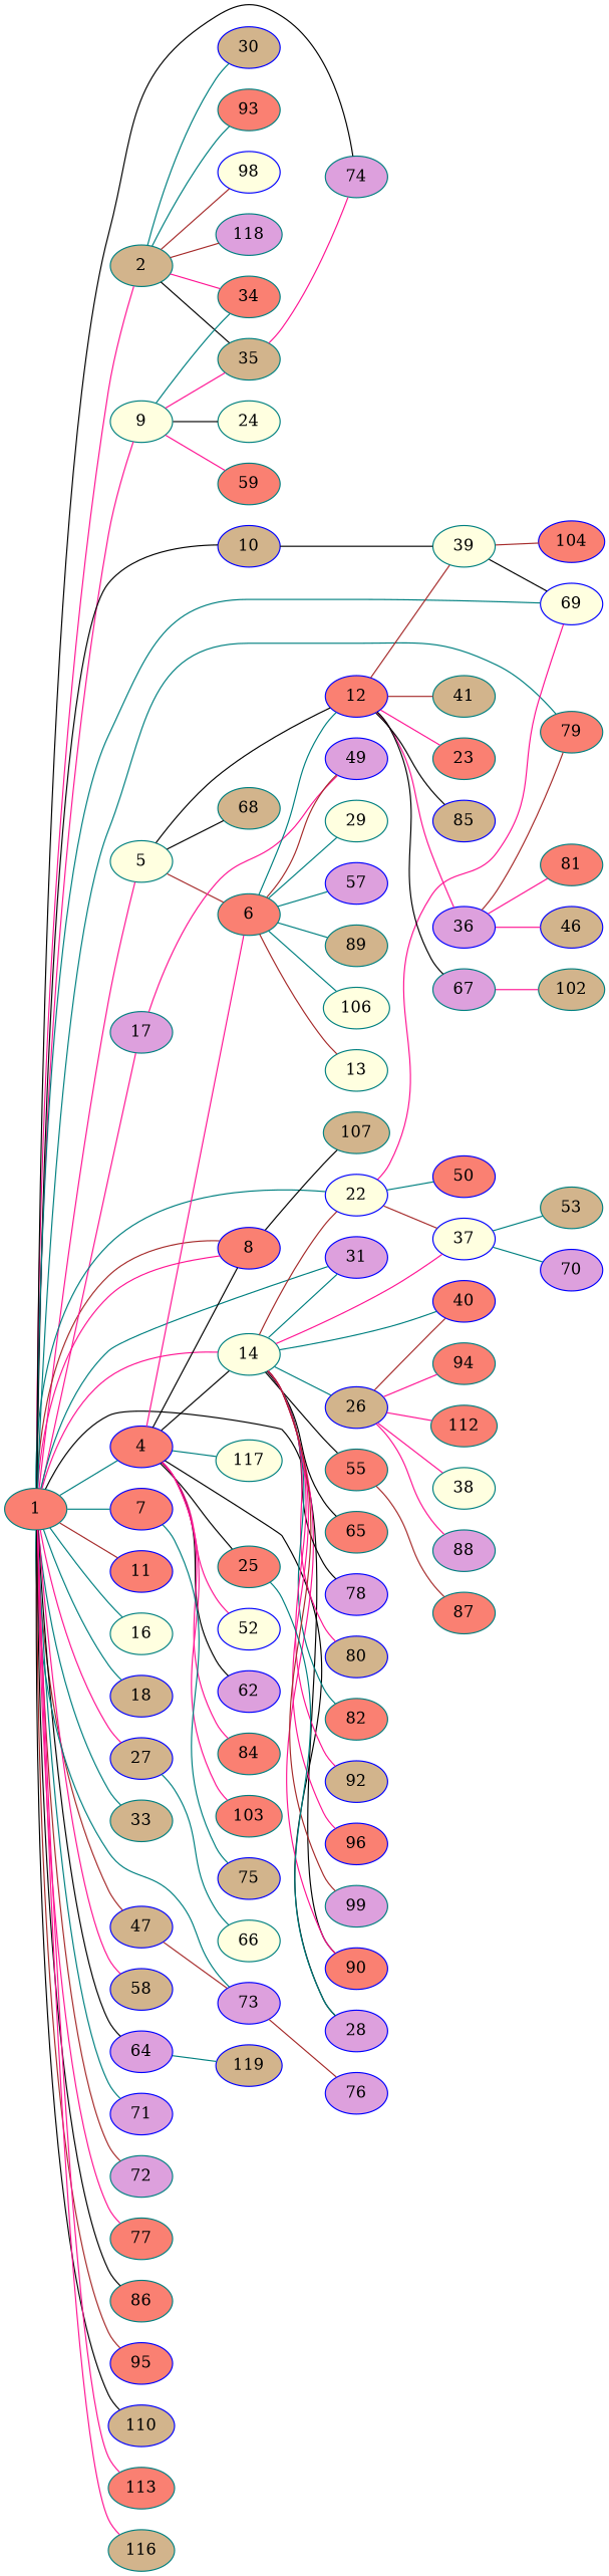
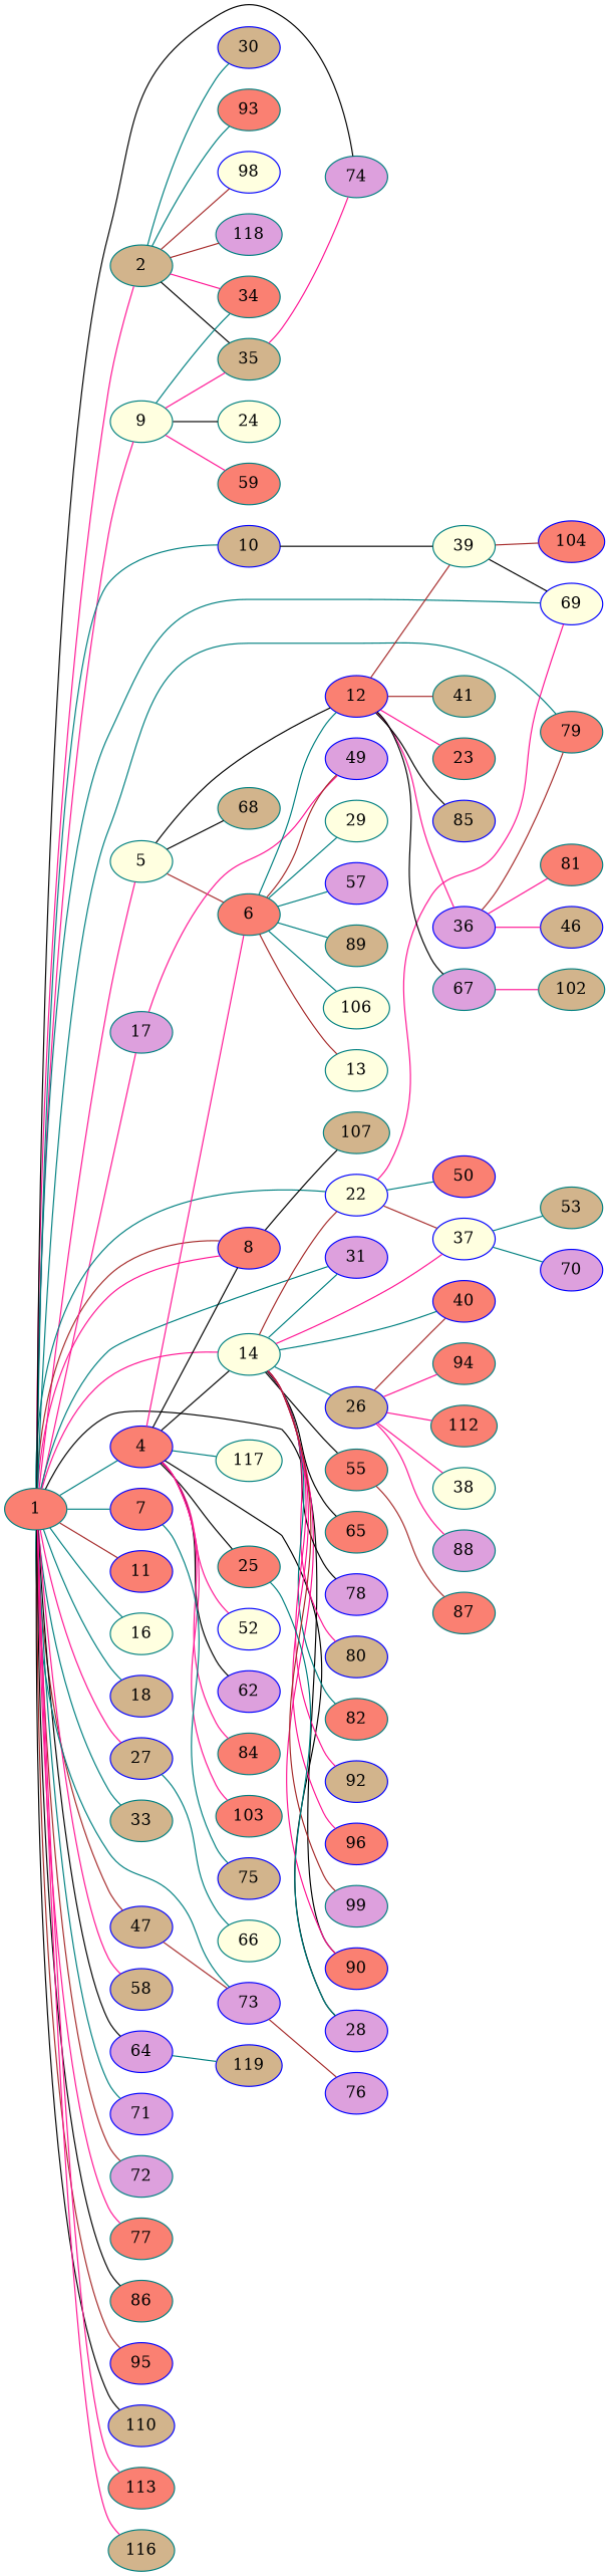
  graph {
    rankdir=LR
    node [color=teal fillcolor=salmon style=filled]
    edge [color=deeppink]
    1 [super="+3"]
    2 [fillcolor=tan super="+109"]
    4 [color=blue super="+21"]
    5 [fillcolor=lightyellow super="+83"]
    7 [color=blue super="+56"]
    8 [color=blue super="+42"]
    9 [fillcolor=lightyellow super="+43"]
    10 [color=blue fillcolor=tan super="+91"]
    11 [color=blue]
    14 [fillcolor=lightyellow super="+105"]
    16 [fillcolor=lightyellow super="+32"]
    17 [fillcolor=plum]
    18 [color=blue fillcolor=tan]
    22 [color=blue fillcolor=lightyellow]
    27 [color=blue fillcolor=tan]
    31 [color=blue fillcolor=plum super="+111"]
    33 [fillcolor=tan]
    47 [color=blue fillcolor=tan]
    58 [color=blue fillcolor=tan]
    64 [color=blue fillcolor=plum]
    69 [color=blue fillcolor=lightyellow super="+100"]
    71 [color=blue fillcolor=plum]
    72 [fillcolor=plum]
    73 [color=blue fillcolor=plum super="+101"]
    74 [fillcolor=plum]
    77
    79
    86
    90 [color=blue]
    95 [color=blue]
    110 [color=blue fillcolor=tan super="+115"]
    113
    116 [fillcolor=tan]
    30 [color=blue fillcolor=tan]
    34 [super="+63"]
    35 [fillcolor=tan super="+108"]
    93
    98 [color=blue fillcolor=lightyellow]
    118 [fillcolor=plum]
    6 [super="+20"]
    25
    28 [color=blue fillcolor=plum]
    52 [color=blue fillcolor=lightyellow]
    62 [color=blue fillcolor=plum]
    84
    103
    117 [fillcolor=lightyellow]
    12 [color=blue super="+15"]
    68 [fillcolor=tan]
    75 [color=blue fillcolor=tan]
    107 [fillcolor=tan]
    24 [fillcolor=lightyellow]
    59
    39 [fillcolor=lightyellow super="+51"]
    26 [color=blue fillcolor=tan super="+54"]
    37 [color=blue fillcolor=lightyellow super="+45"]
    40 [color=blue super="+48"]
    55 [super="+97"]
    65
    78 [color=blue fillcolor=plum]
    80 [color=blue fillcolor=tan]
    82
    92 [color=blue fillcolor=tan]
    96 [color=blue]
    99 [fillcolor=plum]
    49 [color=blue fillcolor=plum]
    50 [color=blue]
    66 [fillcolor=lightyellow]
    119 [color=blue fillcolor=tan]
    76 [color=blue fillcolor=plum super="+114"]
    13 [fillcolor=lightyellow]
    29 [fillcolor=lightyellow]
    57 [color=blue fillcolor=plum]
    89 [fillcolor=tan]
    106 [fillcolor=lightyellow]
    23
    36 [color=blue fillcolor=plum super="+61"]
    41 [fillcolor=tan super="+60"]
    67 [fillcolor=plum]
    85 [color=blue fillcolor=tan]
    104 [color=blue]
    46 [color=blue fillcolor=tan]
    81
    102 [fillcolor=tan]
    38 [fillcolor=lightyellow super="+44"]
    88 [fillcolor=plum]
    94
    112
    53 [fillcolor=tan]
    70 [color=blue fillcolor=plum]
    87
    1 -- 2 [weight=2]
    1 -- 4 [color=teal weight=2]
    1 -- 5
    1 -- 7 [color=teal weight=2]
    1 -- 8 [weight=2]
    1 -- 8 [color=brown]
    1 -- 9
-   1 -- 10 [color=black]
+   1 -- 10 [color=teal]
    1 -- 11 [color=brown]
    1 -- 14
    1 -- 16 [color=teal]
    1 -- 17
    1 -- 18 [color=teal]
    1 -- 22 [color=teal]
    1 -- 27
    1 -- 31 [color=teal]
    1 -- 33 [color=teal]
    1 -- 47 [color=brown]
    1 -- 58
    1 -- 64 [color=black]
    1 -- 69 [color=teal]
    1 -- 71 [color=teal]
    1 -- 72 [color=brown]
    1 -- 73 [color=teal]
    1 -- 74 [color=black]
    1 -- 77
    1 -- 79 [color=teal]
    1 -- 86 [color=black]
    1 -- 90 [color=black]
    1 -- 95 [color=brown]
    1 -- 110 [color=black]
    1 -- 113
    1 -- 116
    2 -- 30 [color=teal]
    2 -- 34
    2 -- 35 [color=black]
    2 -- 93 [color=teal]
    2 -- 98 [color=brown]
    2 -- 118 [color=brown]
    4 -- 8 [color=black]
    4 -- 14 [color=black]
    4 -- 6
    4 -- 25 [color=black]
    4 -- 28 [color=black]
    4 -- 52
    4 -- 62 [color=black]
    4 -- 84
    4 -- 103
    4 -- 117 [color=teal]
    5 -- 6 [color=brown]
    5 -- 12 [color=black]
    5 -- 68 [color=black]
    7 -- 75 [color=teal]
    8 -- 107 [color=black]
    9 -- 34 [color=teal]
    9 -- 35
    9 -- 24 [color=black]
    9 -- 59
    10 -- 39 [color=black]
    14 -- 22 [color=brown]
    14 -- 31 [color=teal]
    14 -- 90
    14 -- 26 [color=teal]
    14 -- 37
    14 -- 40 [color=teal]
    14 -- 55 [color=black weight=2]
    14 -- 65 [color=black]
    14 -- 78 [color=black]
    14 -- 80
    14 -- 82 [color=teal]
    14 -- 92
    14 -- 96
    14 -- 99 [color=brown]
    17 -- 49
    22 -- 69
    22 -- 37 [color=brown]
    22 -- 50 [color=teal]
    27 -- 66 [color=teal]
    47 -- 73 [color=brown]
    64 -- 119 [color=teal]
    73 -- 76 [color=brown]
    35 -- 74
    6 -- 12 [color=teal]
    6 -- 49 [color=brown]
    6 -- 13 [color=brown]
    6 -- 29 [color=teal]
    6 -- 57 [color=teal]
    6 -- 89 [color=teal]
    6 -- 106 [color=teal]
    25 -- 28 [color=teal]
    12 -- 39 [color=brown]
    12 -- 23
    12 -- 36
    12 -- 41 [color=brown]
    12 -- 67 [color=black]
    12 -- 85 [color=black]
    39 -- 69 [color=black]
    39 -- 104 [color=brown]
    26 -- 40 [color=brown]
    26 -- 38
    26 -- 88
    26 -- 94
    26 -- 112
    37 -- 53 [color=teal]
    37 -- 70 [color=teal]
    55 -- 87 [color=brown]
    36 -- 79 [color=brown]
    36 -- 46
    36 -- 81
    67 -- 102
  }
